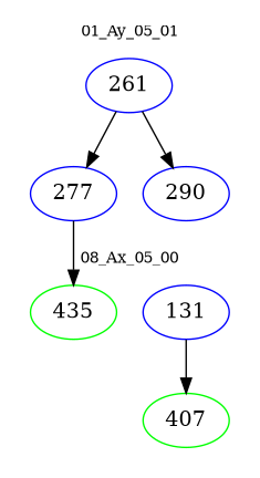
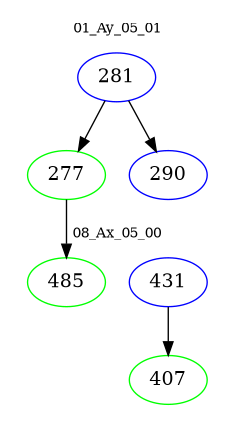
  digraph {
    node [color=blue]
    edge [color=black]
-   n1 [label=131]
+   n1 [label=431]
    n2 [color=green label=407]
-   n3 [color=green label=435]
-   n4 [label=261]
-   n5 [label=277]
+   n3 [color=green label=485]
+   n4 [label=281]
+   n5 [color=green label=277]
    n6 [label=290]
    subgraph cluster_1 {
      color=white
      fontsize=10
      label="08_Ax_05_00"
      n1
      n2
      n3
    }
    subgraph cluster_2 {
      color=white
      fontsize=10
      label="01_Ay_05_01"
      n4
      n5
      n6
    }
    n1 -> n2
    n4 -> n5
    n4 -> n6
    n5 -> n3
  }
